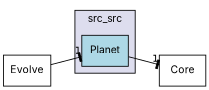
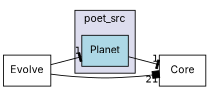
  digraph {
    compound=true
    fontname=Inter
    rankdir=LR
    node [fillcolor=white fontname=Inter fontsize=12 shape=box style=filled]
    edge [arrowhead=tee fontname=Inter headlabel=1 labeldistance=1.5 labelfontname=Helvetica labelfontsize=12]
    n1 [fillcolor=lightblue label=Planet pencolor=black]
    n2 [label=Core]
    n3 [label=Evolve]
    subgraph cluster_1 {
      bgcolor="#ddddee"
      fontsize=12
-     label=src_src
+     label=poet_src
      pencolor=black
      n1
    }
    n1 -> n2
    n3 -> n1
+   n3 -> n2 [arrowhead=box headlabel=21]
  }
